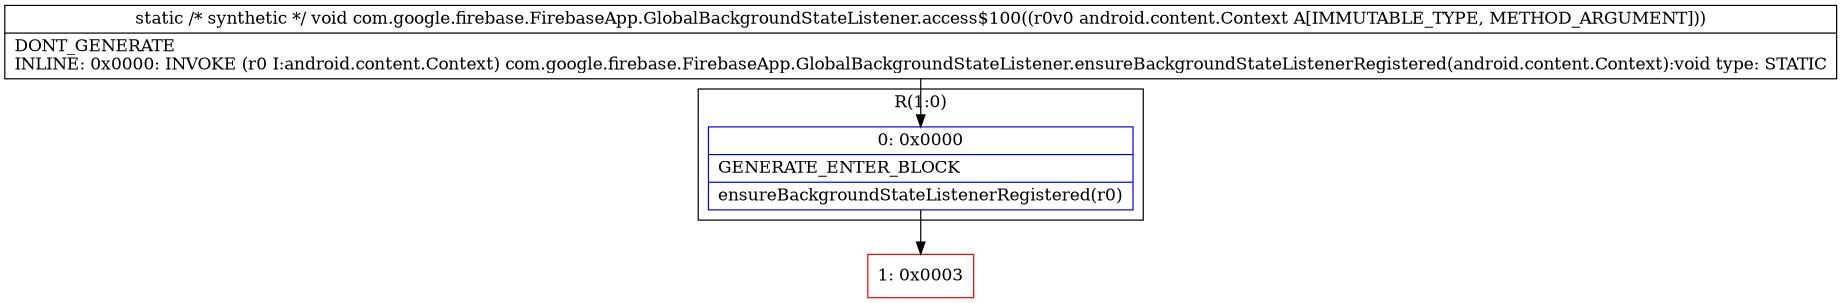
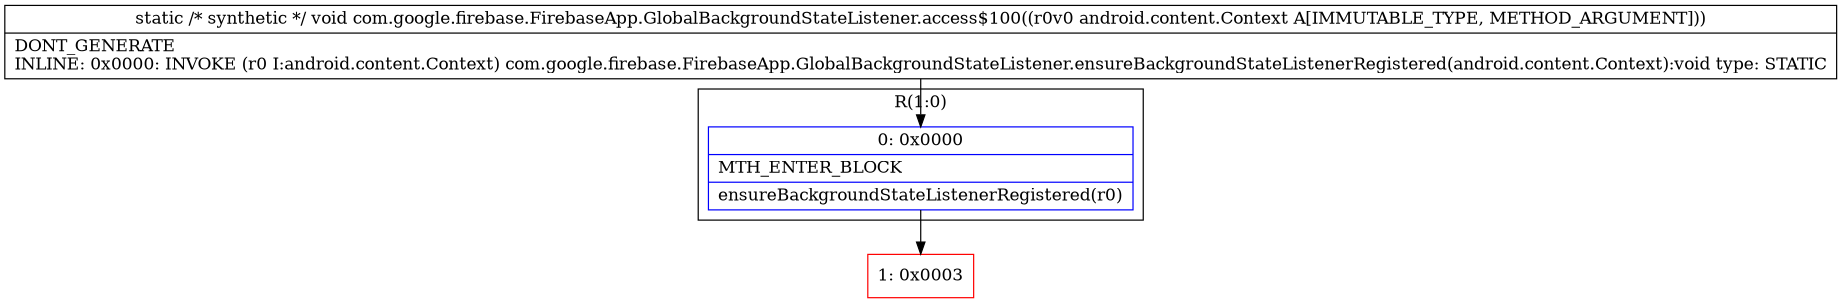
  digraph {
    node [shape=record]
-   n1 [color=blue label="{0\:\ 0x0000|GENERATE_ENTER_BLOCK\l|ensureBackgroundStateListenerRegistered(r0)\l}"]
+   n1 [color=blue label="{0\:\ 0x0000|MTH_ENTER_BLOCK\l|ensureBackgroundStateListenerRegistered(r0)\l}"]
    n2 [color=red label="{1\:\ 0x0003}"]
    n3 [label="{static \/* synthetic *\/ void com.google.firebase.FirebaseApp.GlobalBackgroundStateListener.access$100((r0v0 android.content.Context A[IMMUTABLE_TYPE, METHOD_ARGUMENT]))  | DONT_GENERATE\lINLINE: 0x0000: INVOKE  (r0 I:android.content.Context) com.google.firebase.FirebaseApp.GlobalBackgroundStateListener.ensureBackgroundStateListenerRegistered(android.content.Context):void type: STATIC\l}"]
    subgraph cluster_1 {
      label="R(1:0)"
      n1
    }
    n1 -> n2
    n3 -> n1
  }
